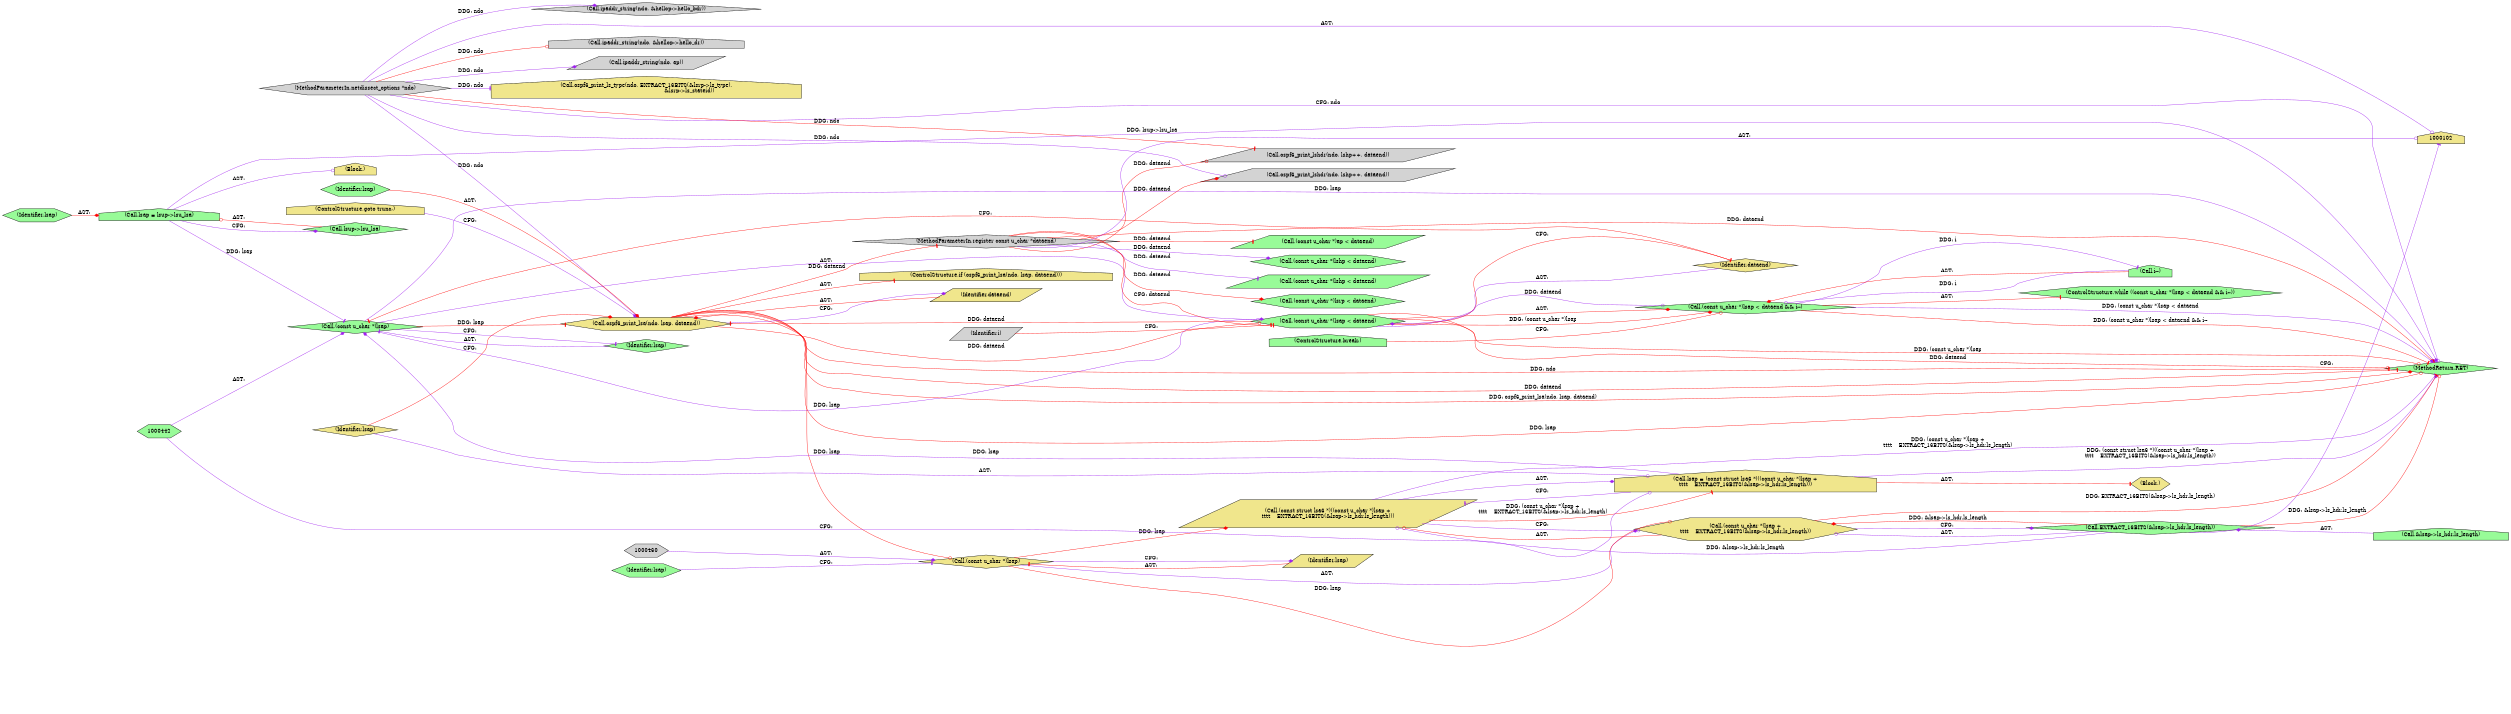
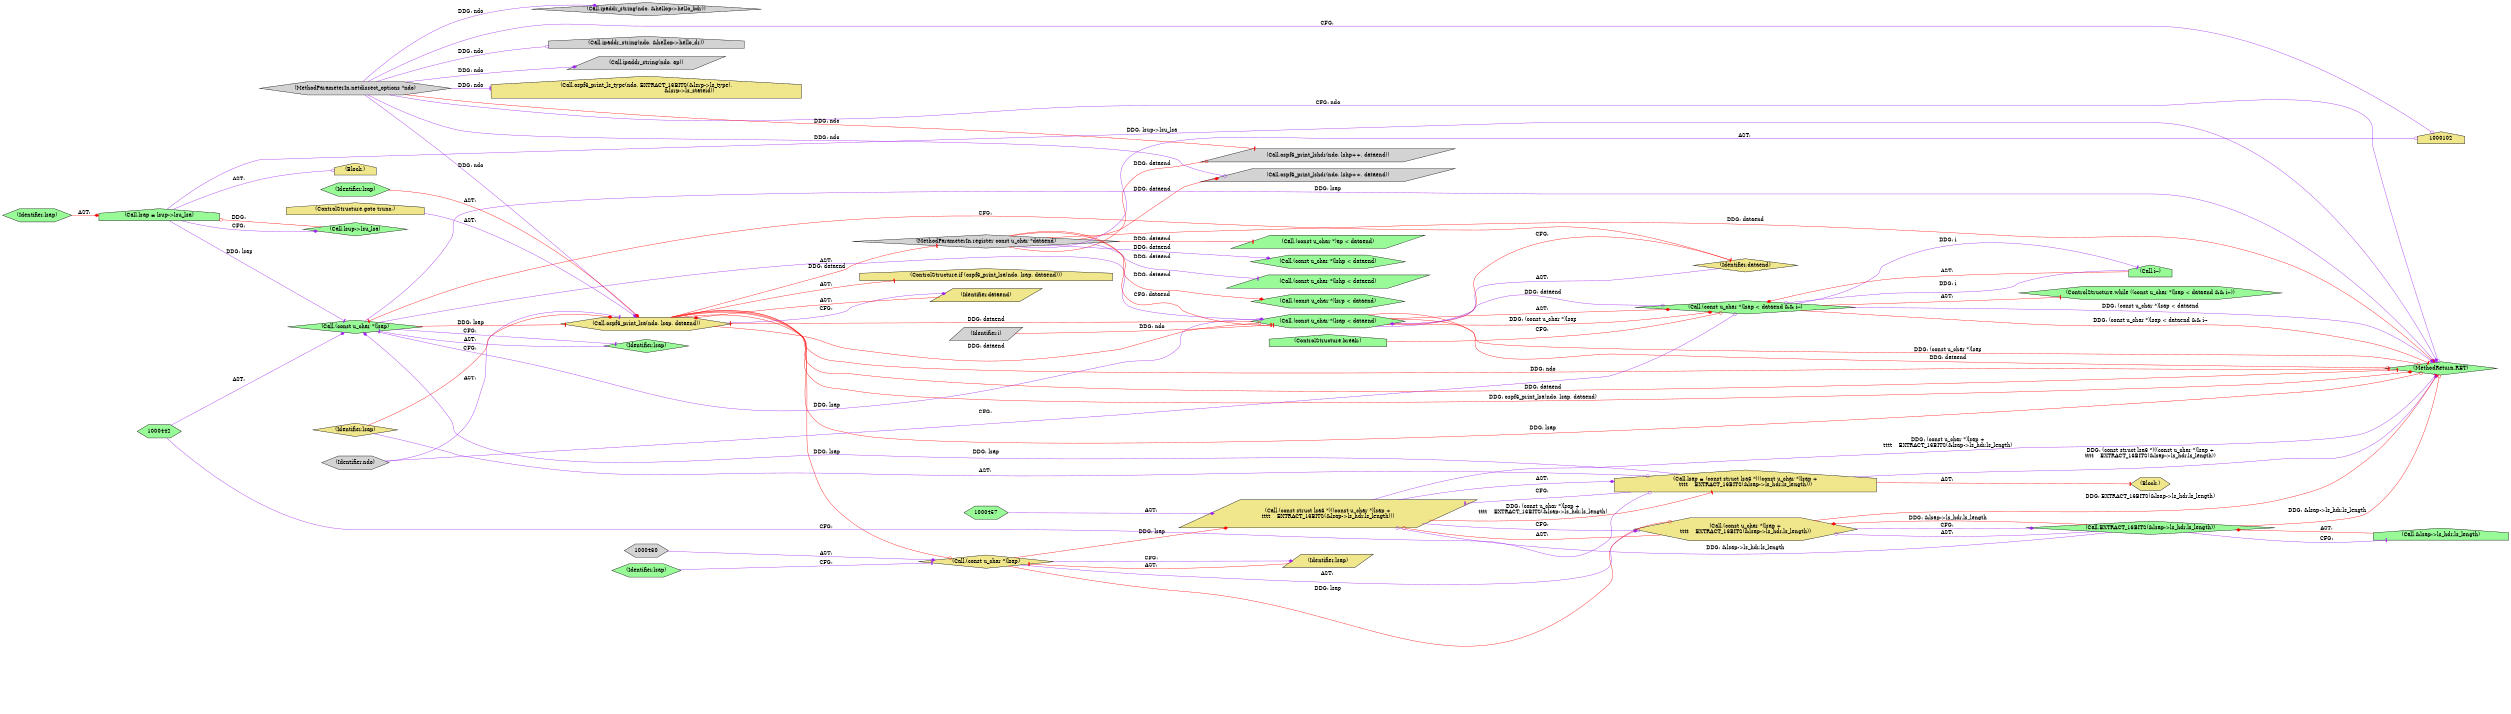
  digraph {
    rankdir=LR
    node [fillcolor=palegreen shape=hexagon style=filled]
    edge [arrowhead=diamond color=purple]
    n1 [label="(Call,(const u_char *)lsap)" shape=diamond]
    n2 [fillcolor=khaki label="(Call,ospf6_print_lsa(ndo, lsap, dataend))"]
    n3 [label="(Call,(const u_char *)lsap < dataend)"]
    n4 [label="(Identifier,lsap)" shape=diamond]
    n5 [label="(MethodReturn,RET)" shape=diamond]
    n6 [fillcolor=khaki label="(Call,(const u_char *)lsap)" shape=diamond]
    n7 [fillcolor=khaki label="(ControlStructure,if (ospf6_print_lsa(ndo, lsap, dataend)))" shape=house]
    n8 [fillcolor=khaki label="(Identifier,dataend)" shape=parallelogram]
    n9 [fillcolor=lightgrey label="(MethodParameterIn,register const u_char *dataend)" shape=diamond]
    n10 [label="(Call,(const u_char *)lsap < dataend && i--)" shape=diamond]
    n11 [fillcolor=khaki label="(Identifier,dataend)" shape=diamond]
    n12 [fillcolor=khaki label="(Call,lsap = (const struct lsa6 *)((const u_char *)lsap +\n\t\t\t\t    EXTRACT_16BITS(&lsap->ls_hdr.ls_length)))" shape=house]
    n13 [fillcolor=khaki label="(Call,(const struct lsa6 *)((const u_char *)lsap +\n\t\t\t\t    EXTRACT_16BITS(&lsap->ls_hdr.ls_length)))" shape=parallelogram]
    n14 [fillcolor=khaki label="(Block,)"]
    n15 [fillcolor=khaki label="(Call,(const u_char *)lsap +\n\t\t\t\t    EXTRACT_16BITS(&lsap->ls_hdr.ls_length))"]
    n16 [label="(Call,EXTRACT_16BITS(&lsap->ls_hdr.ls_length))" shape=diamond]
    n17 [fillcolor=khaki label="(Identifier,lsap)" shape=parallelogram]
    n18 [fillcolor=lightgrey label="(MethodParameterIn,netdissect_options *ndo)"]
    n19 [fillcolor=lightgrey label="(Call,ipaddr_string(ndo, &hellop->hello_bdr))" shape=diamond]
    n20 [fillcolor=lightgrey label="(Call,ospf6_print_lshdr(ndo, lshp++, dataend))" shape=parallelogram]
    n21 [fillcolor=lightgrey label="(Call,ipaddr_string(ndo, &hellop->hello_dr))" shape=house]
    n22 [fillcolor=lightgrey label="(Call,ipaddr_string(ndo, ap))" shape=parallelogram]
    n23 [fillcolor=khaki label="(Call,ospf6_print_ls_type(ndo, EXTRACT_16BITS(&lsrp->ls_type),\n                                                    &lsrp->ls_stateid))" shape=house]
    n24 [fillcolor=lightgrey label="(Call,ospf6_print_lshdr(ndo, lshp++, dataend))" shape=parallelogram]
    1000102 [fillcolor=khaki shape=house]
    n26 [label="(Call,lsap = lsup->lsu_lsa)" shape=house]
    n27 [label="(Call,lsup->lsu_lsa)" shape=diamond]
    n28 [fillcolor=khaki label="(Block,)" shape=house]
    n29 [label="(ControlStructure,while ((const u_char *)lsap < dataend && i--))"]
    n30 [label="(Call,i--)" shape=house]
    n31 [label="(Call,(const u_char *)ap < dataend)" shape=parallelogram]
    n32 [label="(Call,(const u_char *)lshp < dataend)"]
    n33 [label="(Call,(const u_char *)lshp < dataend)" shape=parallelogram]
    n34 [label="(Call,(const u_char *)lsrp < dataend)"]
    n35 [label="(Call,&lsap->ls_hdr.ls_length)" shape=house]
    n36 [fillcolor=khaki label="(ControlStructure,goto trunc;)" shape=house]
    n37 [fillcolor=lightgrey label="(Identifier,i)" shape=parallelogram]
    n38 [label="(Identifier,lsap)"]
+   n39 [fillcolor=lightgrey label="(Identifier,ndo)"]
    n40 [label="(Identifier,lsap)"]
    n41 [fillcolor=khaki label="(Identifier,lsap)" shape=diamond]
    n42 [label="(ControlStructure,break;)" shape=house]
    n43 [label="(Identifier,lsap)"]
    1000442
+   1000457
    1000460 [fillcolor=lightgrey]
    n1 -> n2 [arrowhead=tee color=red label="DDG: lsap"]
    n1 -> n3 [arrowhead=odot label="AST: "]
    n1 -> n3 [label="DDG: lsap"]
    n1 -> n4 [arrowhead=tee label="CFG: "]
    n1 -> n5 [label="DDG: lsap"]
    n2 -> n3 [arrowhead=odot color=red label="DDG: dataend"]
    n2 -> n5 [arrowhead=tee color=red label="DDG: ndo"]
    n2 -> n5 [arrowhead=tee color=red label="DDG: dataend"]
    n2 -> n5 [color=red label="DDG: ospf6_print_lsa(ndo, lsap, dataend)"]
    n2 -> n5 [arrowhead=odot color=red label="DDG: lsap"]
    n2 -> n6 [arrowhead=odot color=red label="DDG: lsap"]
    n2 -> n7 [arrowhead=tee color=red label="AST: "]
    n2 -> n8 [label="CFG: "]
    n2 -> n9 [arrowhead=tee color=red label="DDG: dataend"]
    n3 -> n2 [arrowhead=tee color=red label="DDG: dataend"]
    n3 -> n5 [arrowhead=odot color=red label="DDG: (const u_char *)lsap"]
    n3 -> n5 [arrowhead=odot color=red label="DDG: dataend"]
    n3 -> n10 [color=red label="AST: "]
    n3 -> n10 [color=red label="DDG: (const u_char *)lsap"]
    n3 -> n10 [arrowhead=odot label="DDG: dataend"]
    n3 -> n11 [arrowhead=tee color=red label="CFG: "]
    n4 -> n1 [arrowhead=tee label="AST: "]
    n6 -> n13 [color=red label="DDG: lsap"]
    n6 -> n15 [label="AST: "]
    n6 -> n15 [arrowhead=odot color=red label="DDG: lsap"]
    n6 -> n17 [label="CFG: "]
    n8 -> n2 [color=red label="AST: "]
    n9 -> n3 [arrowhead=tee color=red label="CFG: dataend"]
    n9 -> n5 [color=red label="DDG: dataend"]
    n9 -> n20 [arrowhead=odot color=red label="DDG: dataend"]
    n9 -> n24 [color=red label="DDG: dataend"]
    n9 -> 1000102 [arrowhead=odot label="AST: "]
    n9 -> n31 [arrowhead=tee color=red label="DDG: dataend"]
    n9 -> n32 [label="DDG: dataend"]
    n9 -> n33 [arrowhead=tee label="DDG: dataend"]
    n9 -> n34 [color=red label="DDG: dataend"]
    n10 -> n5 [label="DDG: (const u_char *)lsap < dataend"]
    n10 -> n5 [arrowhead=tee color=red label="DDG: (const u_char *)lsap < dataend && i--"]
    n10 -> n29 [arrowhead=tee color=red label="AST: "]
    n10 -> n30 [arrowhead=tee label="DDG: i"]
    n11 -> n1 [arrowhead=tee color=red label="CFG: "]
    n11 -> n3 [label="AST: "]
    n12 -> n1 [label="DDG: lsap"]
    n12 -> n5 [label="DDG: (const struct lsa6 *)((const u_char *)lsap +\n\t\t\t\t    EXTRACT_16BITS(&lsap->ls_hdr.ls_length))"]
    n12 -> n13 [arrowhead=tee label="CFG: "]
    n12 -> n14 [arrowhead=tee color=red label="AST: "]
    n13 -> n5 [arrowhead=tee label="DDG: (const u_char *)lsap +\n\t\t\t\t    EXTRACT_16BITS(&lsap->ls_hdr.ls_length)"]
    n13 -> n12 [label="AST: "]
    n13 -> n12 [arrowhead=tee color=red label="DDG: (const u_char *)lsap +\n\t\t\t\t    EXTRACT_16BITS(&lsap->ls_hdr.ls_length)"]
    n13 -> n15 [arrowhead=odot label="CFG: "]
    n15 -> n5 [arrowhead=tee color=red label="DDG: EXTRACT_16BITS(&lsap->ls_hdr.ls_length)"]
    n15 -> n13 [arrowhead=odot color=red label="AST: "]
    n15 -> n16 [label="CFG: "]
    n16 -> n5 [arrowhead=odot color=red label="DDG: &lsap->ls_hdr.ls_length"]
    n16 -> n13 [arrowhead=odot label="DDG: &lsap->ls_hdr.ls_length"]
    n16 -> n15 [arrowhead=odot label="AST: "]
    n16 -> n15 [color=red label="DDG: &lsap->ls_hdr.ls_length"]
-   n16 -> 1000102 [arrowhead=tee label="CFG: "]
+   n16 -> n35 [arrowhead=tee label="CFG: "]
    n17 -> n6 [arrowhead=tee color=red label="AST: "]
    n18 -> n2 [label="DDG: ndo"]
    n18 -> n5 [arrowhead=odot label="CFG: ndo"]
    n18 -> n19 [label="DDG: ndo"]
    n18 -> n20 [arrowhead=tee color=red label="DDG: ndo"]
-   n18 -> n21 [arrowhead=odot color=red label="DDG: ndo"]
+   n18 -> n21 [arrowhead=odot label="DDG: ndo"]
    n18 -> n22 [label="DDG: ndo"]
    n18 -> n23 [arrowhead=tee label="DDG: ndo"]
    n18 -> n24 [arrowhead=odot label="DDG: ndo"]
-   n18 -> 1000102 [arrowhead=odot label="AST: "]
+   n18 -> 1000102 [arrowhead=odot label="CFG: "]
    n26 -> n1 [arrowhead=tee label="DDG: lsap"]
    n26 -> n5 [label="DDG: lsup->lsu_lsa"]
    n26 -> n27 [label="CFG: "]
    n26 -> n28 [arrowhead=odot label="AST: "]
-   n27 -> n26 [arrowhead=odot color=red label="AST: "]
+   n27 -> n26 [arrowhead=odot color=red label="DDG: "]
    n30 -> n10 [color=red label="AST: "]
    n30 -> n10 [arrowhead=odot label="DDG: i"]
-   n35 -> n16 [label="AST: "]
-   n36 -> n2 [label="CFG: "]
-   n37 -> n3 [arrowhead=tee color=red label="CFG: "]
+   n35 -> n16 [color=red label="AST: "]
+   n36 -> n2 [label="AST: "]
+   n37 -> n3 [arrowhead=tee color=red label="DDG: ndo"]
    n38 -> n26 [color=red label="AST: "]
+   n39 -> n2 [arrowhead=tee label="AST: "]
+   n39 -> n10 [arrowhead=odot label="CFG: "]
    n40 -> n2 [color=red label="AST: "]
    n41 -> n2 [color=red label="CFG: "]
    n41 -> n12 [arrowhead=odot label="AST: "]
    n42 -> n10 [arrowhead=odot color=red label="CFG: "]
    n43 -> n6 [arrowhead=tee label="CFG: "]
    1000442 -> n1 [label="AST: "]
    1000442 -> n12 [arrowhead=odot label="CFG: "]
+   1000457 -> n13 [label="AST: "]
    1000460 -> n6 [label="AST: "]
  }
